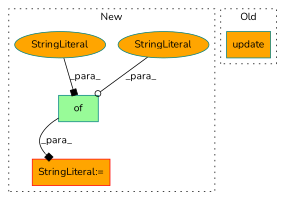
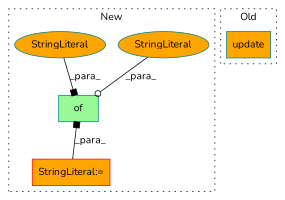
  digraph {
    fontname=Nunito
    node [a=32 color=teal fillcolor=orange fontname=Nunito shape=box style=filled]
    edge [arrowhead=box fontname=Nunito]
    n1 [fillcolor=palegreen l="3,1" label=of s="1472,1606"]
    n2 [a=7 color=red l="73,2" label="StringLiteral:=" s="1613,1727"]
    n3 [a=45 l=20 label=StringLiteral s=1475 shape=ellipse]
    n4 [a=45 l=21 label=StringLiteral s=1585 shape=ellipse]
    n5 [l="7,1" label=update s="988,1044"]
    subgraph cluster_1 {
      label=New
      style=dotted
      n1
      n2
      n3
      n4
    }
    subgraph cluster_2 {
      label=Old
      style=dotted
      n5
    }
-   n1 -> n2 [label=_para_]
+   n2 -> n1 [label=_para_]
    n3 -> n1 [arrowhead=odot label=_para_]
    n4 -> n1 [label=_para_]
  }
